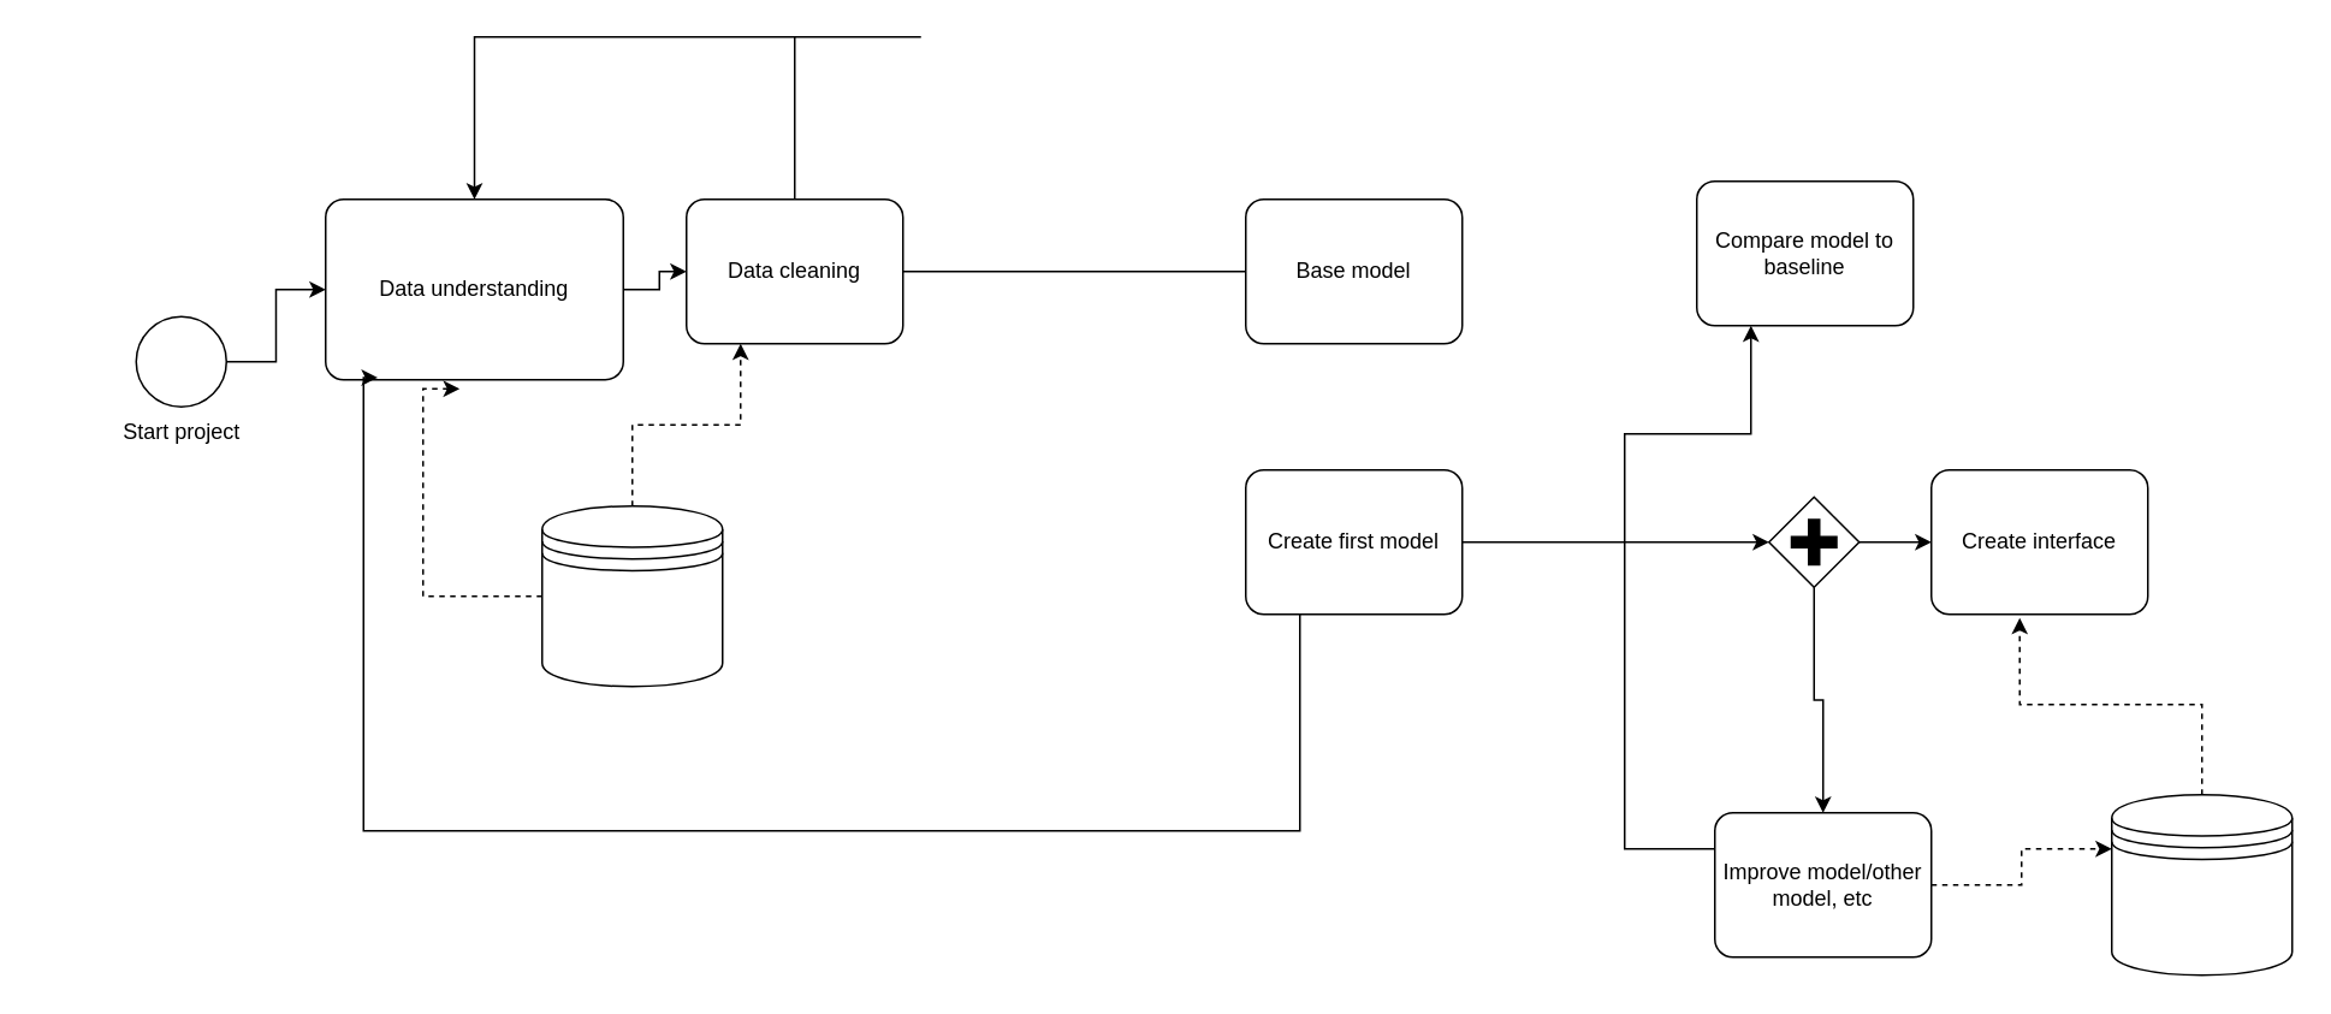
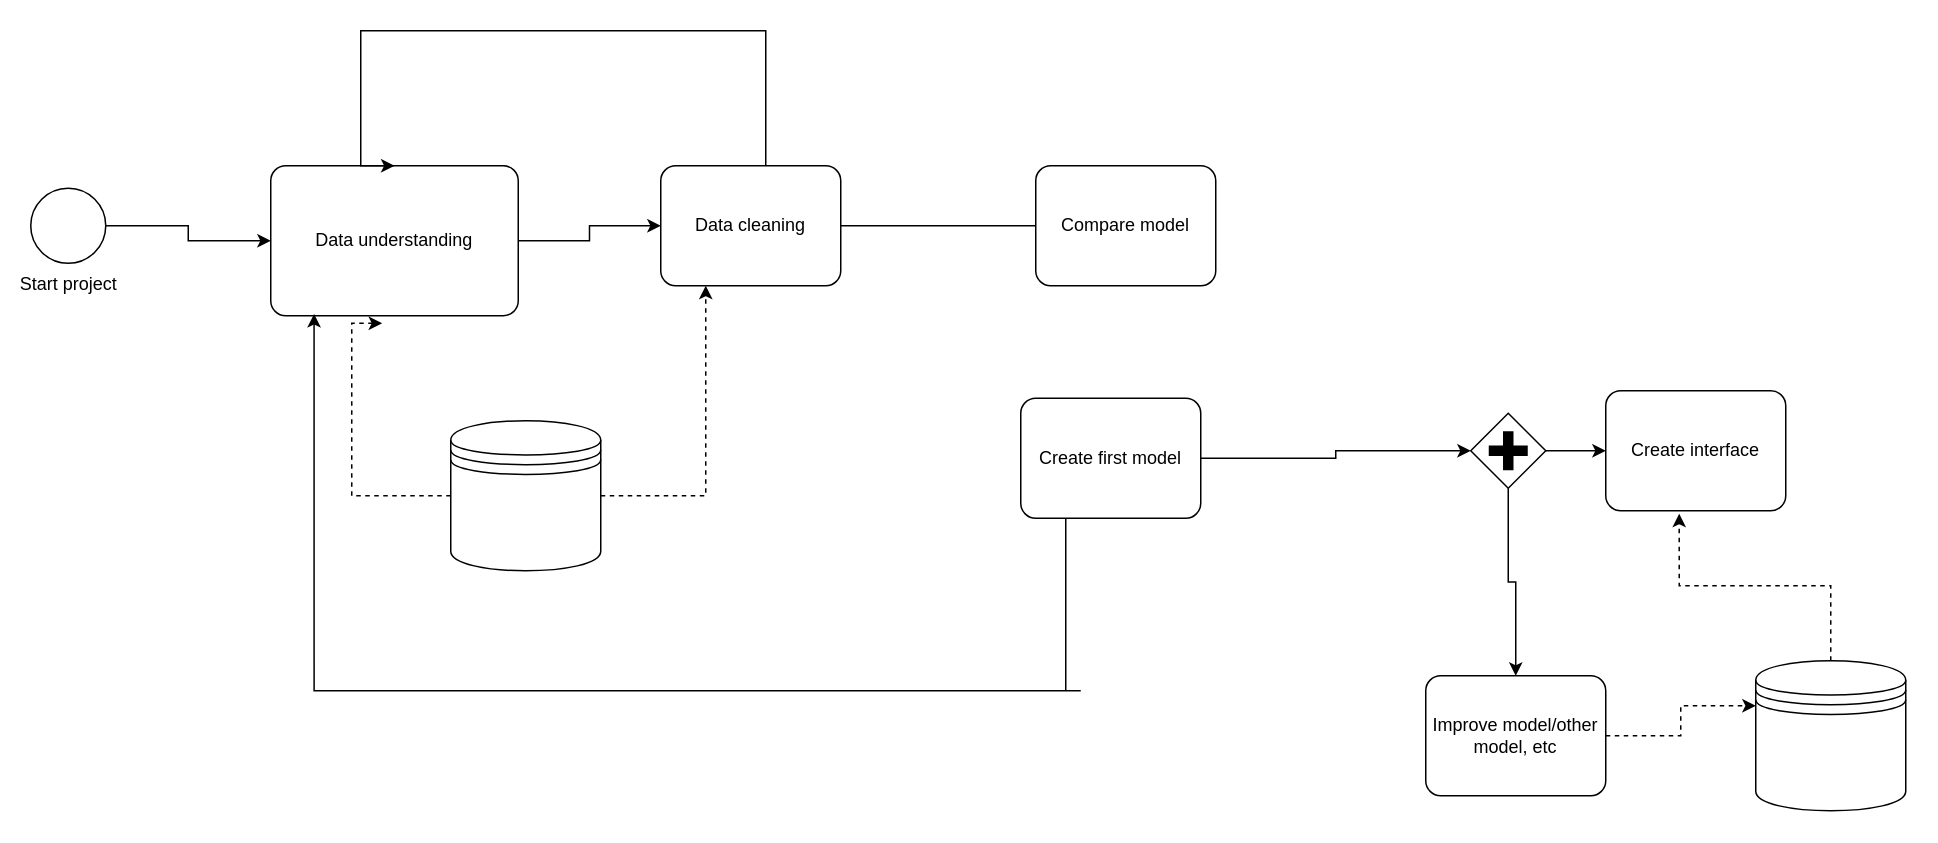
  <mxCell id="0" />
  <mxCell id="1" parent="0" />
  <mxCell id="2" value="Data understanding" style="points=[[0.25,0,0],[0.5,0,0],[0.75,0,0],[1,0.25,0],[1,0.5,0],[1,0.75,0],[0.75,1,0],[0.5,1,0],[0.25,1,0],[0,0.75,0],[0,0.5,0],[0,0.25,0]];shape=mxgraph.bpmn.task;whiteSpace=wrap;rectStyle=rounded;size=10;html=1;container=1;expand=0;collapsible=0;taskMarker=abstract;" vertex="1" parent="1"><mxGeometry x="180" y="110" width="165" height="100" as="geometry" /></mxCell>
- <mxCell id="3" value="Start project" style="points=[[0.145,0.145,0],[0.5,0,0],[0.855,0.145,0],[1,0.5,0],[0.855,0.855,0],[0.5,1,0],[0.145,0.855,0],[0,0.5,0]];shape=mxgraph.bpmn.event;html=1;verticalLabelPosition=bottom;labelBackgroundColor=#ffffff;verticalAlign=top;align=center;perimeter=ellipsePerimeter;outlineConnect=0;aspect=fixed;outline=standard;symbol=general;" vertex="1" parent="1"><mxGeometry x="75" y="175" width="50" height="50" as="geometry" /></mxCell>
+ <mxCell id="3" value="Start project" style="points=[[0.145,0.145,0],[0.5,0,0],[0.855,0.145,0],[1,0.5,0],[0.855,0.855,0],[0.5,1,0],[0.145,0.855,0],[0,0.5,0]];shape=mxgraph.bpmn.event;html=1;verticalLabelPosition=bottom;labelBackgroundColor=#ffffff;verticalAlign=top;align=center;perimeter=ellipsePerimeter;outlineConnect=0;aspect=fixed;outline=standard;symbol=general;" vertex="1" parent="1"><mxGeometry x="20" y="125" width="50" height="50" as="geometry" /></mxCell>
  <mxCell id="4" style="edgeStyle=orthogonalEdgeStyle;rounded=0;orthogonalLoop=1;jettySize=auto;html=1;entryX=0;entryY=0.5;entryDx=0;entryDy=0;entryPerimeter=0;" edge="1" parent="1" source="3" target="2"><mxGeometry relative="1" as="geometry" /></mxCell>
- <mxCell id="5" value="Data cleaning" style="points=[[0.25,0,0],[0.5,0,0],[0.75,0,0],[1,0.25,0],[1,0.5,0],[1,0.75,0],[0.75,1,0],[0.5,1,0],[0.25,1,0],[0,0.75,0],[0,0.5,0],[0,0.25,0]];shape=mxgraph.bpmn.task;whiteSpace=wrap;rectStyle=rounded;size=10;html=1;container=1;expand=0;collapsible=0;taskMarker=abstract;" vertex="1" parent="1"><mxGeometry x="380" y="110" width="120" height="80" as="geometry" /></mxCell>
+ <mxCell id="5" value="Data cleaning" style="points=[[0.25,0,0],[0.5,0,0],[0.75,0,0],[1,0.25,0],[1,0.5,0],[1,0.75,0],[0.75,1,0],[0.5,1,0],[0.25,1,0],[0,0.75,0],[0,0.5,0],[0,0.25,0]];shape=mxgraph.bpmn.task;whiteSpace=wrap;rectStyle=rounded;size=10;html=1;container=1;expand=0;collapsible=0;taskMarker=abstract;" vertex="1" parent="1"><mxGeometry x="440" y="110" width="120" height="80" as="geometry" /></mxCell>
  <mxCell id="6" style="edgeStyle=orthogonalEdgeStyle;rounded=0;orthogonalLoop=1;jettySize=auto;html=1;entryX=0;entryY=0.5;entryDx=0;entryDy=0;entryPerimeter=0;" edge="1" parent="1" source="2" target="5"><mxGeometry relative="1" as="geometry" /></mxCell>
- <mxCell id="7" value="Base model" style="points=[[0.25,0,0],[0.5,0,0],[0.75,0,0],[1,0.25,0],[1,0.5,0],[1,0.75,0],[0.75,1,0],[0.5,1,0],[0.25,1,0],[0,0.75,0],[0,0.5,0],[0,0.25,0]];shape=mxgraph.bpmn.task;whiteSpace=wrap;rectStyle=rounded;size=10;html=1;container=1;expand=0;collapsible=0;taskMarker=abstract;" vertex="1" parent="1"><mxGeometry x="690" y="110" width="120" height="80" as="geometry" /></mxCell>
+ <mxCell id="7" value="Compare model" style="points=[[0.25,0,0],[0.5,0,0],[0.75,0,0],[1,0.25,0],[1,0.5,0],[1,0.75,0],[0.75,1,0],[0.5,1,0],[0.25,1,0],[0,0.75,0],[0,0.5,0],[0,0.25,0]];shape=mxgraph.bpmn.task;whiteSpace=wrap;rectStyle=rounded;size=10;html=1;container=1;expand=0;collapsible=0;taskMarker=abstract;" vertex="1" parent="1"><mxGeometry x="690" y="110" width="120" height="80" as="geometry" /></mxCell>
  <mxCell id="8" style="edgeStyle=orthogonalEdgeStyle;rounded=0;orthogonalLoop=1;jettySize=auto;html=1;entryX=0;entryY=0.5;entryDx=0;entryDy=0;entryPerimeter=0;endArrow=none;" edge="1" parent="1" source="5" target="7"><mxGeometry relative="1" as="geometry" /></mxCell>
  <mxCell id="9" style="edgeStyle=orthogonalEdgeStyle;rounded=0;orthogonalLoop=1;jettySize=auto;html=1;entryX=0.5;entryY=0;entryDx=0;entryDy=0;entryPerimeter=0;" edge="1" parent="1" source="5" target="2"><mxGeometry relative="1" as="geometry"><Array as="points"><mxPoint x="510" y="20" /><mxPoint x="240" y="20" /></Array></mxGeometry></mxCell>
- <mxCell id="10" value="Create first model" style="points=[[0.25,0,0],[0.5,0,0],[0.75,0,0],[1,0.25,0],[1,0.5,0],[1,0.75,0],[0.75,1,0],[0.5,1,0],[0.25,1,0],[0,0.75,0],[0,0.5,0],[0,0.25,0]];shape=mxgraph.bpmn.task;whiteSpace=wrap;rectStyle=rounded;size=10;html=1;container=1;expand=0;collapsible=0;taskMarker=abstract;" vertex="1" parent="1"><mxGeometry x="690" y="260" width="120" height="80" as="geometry" /></mxCell>
+ <mxCell id="10" value="Create first model" style="points=[[0.25,0,0],[0.5,0,0],[0.75,0,0],[1,0.25,0],[1,0.5,0],[1,0.75,0],[0.75,1,0],[0.5,1,0],[0.25,1,0],[0,0.75,0],[0,0.5,0],[0,0.25,0]];shape=mxgraph.bpmn.task;whiteSpace=wrap;rectStyle=rounded;size=10;html=1;container=1;expand=0;collapsible=0;taskMarker=abstract;" vertex="1" parent="1"><mxGeometry x="680" y="265" width="120" height="80" as="geometry" /></mxCell>
  <mxCell id="11" value="" style="shape=datastore;html=1;labelPosition=center;verticalLabelPosition=bottom;align=center;verticalAlign=top;" vertex="1" parent="1"><mxGeometry x="300" y="280" width="100" height="100" as="geometry" /></mxCell>
  <mxCell id="12" style="edgeStyle=orthogonalEdgeStyle;rounded=0;orthogonalLoop=1;jettySize=auto;html=1;entryX=0.45;entryY=1.05;entryDx=0;entryDy=0;entryPerimeter=0;exitX=0;exitY=0.5;exitDx=0;exitDy=0;dashed=1;" edge="1" parent="1" source="11" target="2"><mxGeometry relative="1" as="geometry"><Array as="points"><mxPoint x="234" y="330" /></Array></mxGeometry></mxCell>
  <mxCell id="13" style="edgeStyle=orthogonalEdgeStyle;rounded=0;orthogonalLoop=1;jettySize=auto;html=1;entryX=0.25;entryY=1;entryDx=0;entryDy=0;entryPerimeter=0;dashed=1;" edge="1" parent="1" source="11" target="5"><mxGeometry relative="1" as="geometry" /></mxCell>
  <mxCell id="14" style="edgeStyle=orthogonalEdgeStyle;rounded=0;orthogonalLoop=1;jettySize=auto;html=1;entryX=0.175;entryY=0.988;entryDx=0;entryDy=0;entryPerimeter=0;exitX=0.25;exitY=1;exitDx=0;exitDy=0;exitPerimeter=0;" edge="1" parent="1" source="10" target="2"><mxGeometry relative="1" as="geometry"><Array as="points"><mxPoint x="720" y="460" /><mxPoint x="201" y="460" /></Array></mxGeometry></mxCell>
  <mxCell id="15" style="edgeStyle=orthogonalEdgeStyle;rounded=0;orthogonalLoop=1;jettySize=auto;html=1;" edge="1" parent="1" source="16" target="19"><mxGeometry relative="1" as="geometry" /></mxCell>
  <mxCell id="16" value="" style="points=[[0.25,0.25,0],[0.5,0,0],[0.75,0.25,0],[1,0.5,0],[0.75,0.75,0],[0.5,1,0],[0.25,0.75,0],[0,0.5,0]];shape=mxgraph.bpmn.gateway2;html=1;verticalLabelPosition=bottom;labelBackgroundColor=#ffffff;verticalAlign=top;align=center;perimeter=rhombusPerimeter;outlineConnect=0;outline=none;symbol=none;gwType=parallel;" vertex="1" parent="1"><mxGeometry x="980" y="275" width="50" height="50" as="geometry" /></mxCell>
  <mxCell id="17" style="edgeStyle=orthogonalEdgeStyle;rounded=0;orthogonalLoop=1;jettySize=auto;html=1;entryX=0;entryY=0.5;entryDx=0;entryDy=0;entryPerimeter=0;" edge="1" parent="1" source="10" target="16"><mxGeometry relative="1" as="geometry" /></mxCell>
  <mxCell id="18" style="edgeStyle=orthogonalEdgeStyle;rounded=0;orthogonalLoop=1;jettySize=auto;html=1;entryX=0;entryY=0.3;entryDx=0;entryDy=0;dashed=1;" edge="1" parent="1" source="19" target="22"><mxGeometry relative="1" as="geometry" /></mxCell>
  <mxCell id="19" value="Improve model/other model, etc" style="points=[[0.25,0,0],[0.5,0,0],[0.75,0,0],[1,0.25,0],[1,0.5,0],[1,0.75,0],[0.75,1,0],[0.5,1,0],[0.25,1,0],[0,0.75,0],[0,0.5,0],[0,0.25,0]];shape=mxgraph.bpmn.task;whiteSpace=wrap;rectStyle=rounded;size=10;html=1;container=1;expand=0;collapsible=0;taskMarker=abstract;" vertex="1" parent="1"><mxGeometry x="950" y="450" width="120" height="80" as="geometry" /></mxCell>
  <mxCell id="20" value="Create interface" style="points=[[0.25,0,0],[0.5,0,0],[0.75,0,0],[1,0.25,0],[1,0.5,0],[1,0.75,0],[0.75,1,0],[0.5,1,0],[0.25,1,0],[0,0.75,0],[0,0.5,0],[0,0.25,0]];shape=mxgraph.bpmn.task;whiteSpace=wrap;rectStyle=rounded;size=10;html=1;container=1;expand=0;collapsible=0;taskMarker=abstract;" vertex="1" parent="1"><mxGeometry x="1070" y="260" width="120" height="80" as="geometry" /></mxCell>
  <mxCell id="21" style="edgeStyle=orthogonalEdgeStyle;rounded=0;orthogonalLoop=1;jettySize=auto;html=1;entryX=0;entryY=0.5;entryDx=0;entryDy=0;entryPerimeter=0;" edge="1" parent="1" source="16" target="20"><mxGeometry relative="1" as="geometry" /></mxCell>
  <mxCell id="22" value="" style="shape=datastore;html=1;labelPosition=center;verticalLabelPosition=bottom;align=center;verticalAlign=top;" vertex="1" parent="1"><mxGeometry x="1170" y="440" width="100" height="100" as="geometry" /></mxCell>
  <mxCell id="23" style="edgeStyle=orthogonalEdgeStyle;rounded=0;orthogonalLoop=1;jettySize=auto;html=1;entryX=0.408;entryY=1.025;entryDx=0;entryDy=0;entryPerimeter=0;dashed=1;" edge="1" parent="1" source="22" target="20"><mxGeometry relative="1" as="geometry"><Array as="points"><mxPoint x="1220" y="390" /></Array></mxGeometry></mxCell>
- <mxCell id="24" value="Compare model to baseline" style="points=[[0.25,0,0],[0.5,0,0],[0.75,0,0],[1,0.25,0],[1,0.5,0],[1,0.75,0],[0.75,1,0],[0.5,1,0],[0.25,1,0],[0,0.75,0],[0,0.5,0],[0,0.25,0]];shape=mxgraph.bpmn.task;whiteSpace=wrap;rectStyle=rounded;size=10;html=1;container=1;expand=0;collapsible=0;taskMarker=abstract;" vertex="1" parent="1"><mxGeometry x="940" y="100" width="120" height="80" as="geometry" /></mxCell>
- <mxCell id="25" style="edgeStyle=orthogonalEdgeStyle;rounded=0;orthogonalLoop=1;jettySize=auto;html=1;entryX=0.25;entryY=1;entryDx=0;entryDy=0;entryPerimeter=0;" edge="1" parent="1" source="19" target="24"><mxGeometry relative="1" as="geometry"><Array as="points"><mxPoint x="900" y="470" /><mxPoint x="900" y="240" /><mxPoint x="970" y="240" /></Array></mxGeometry></mxCell>
